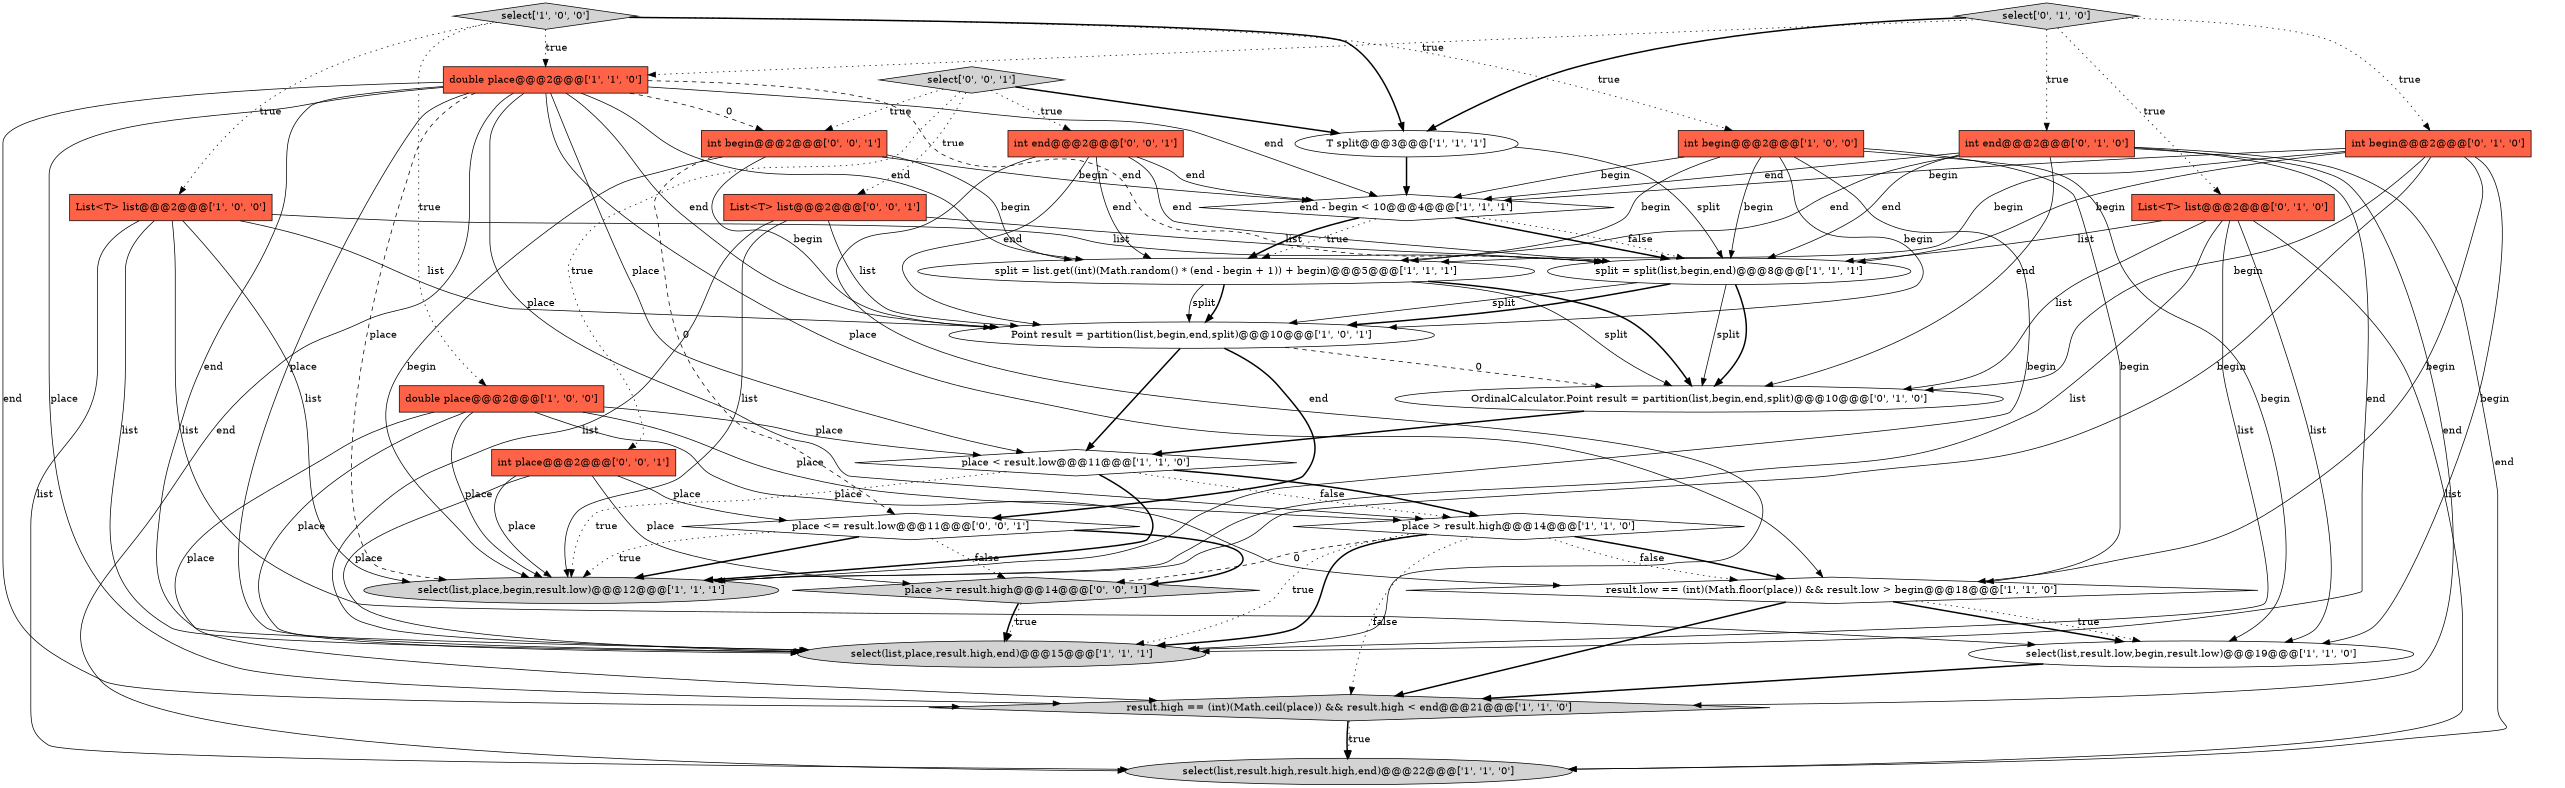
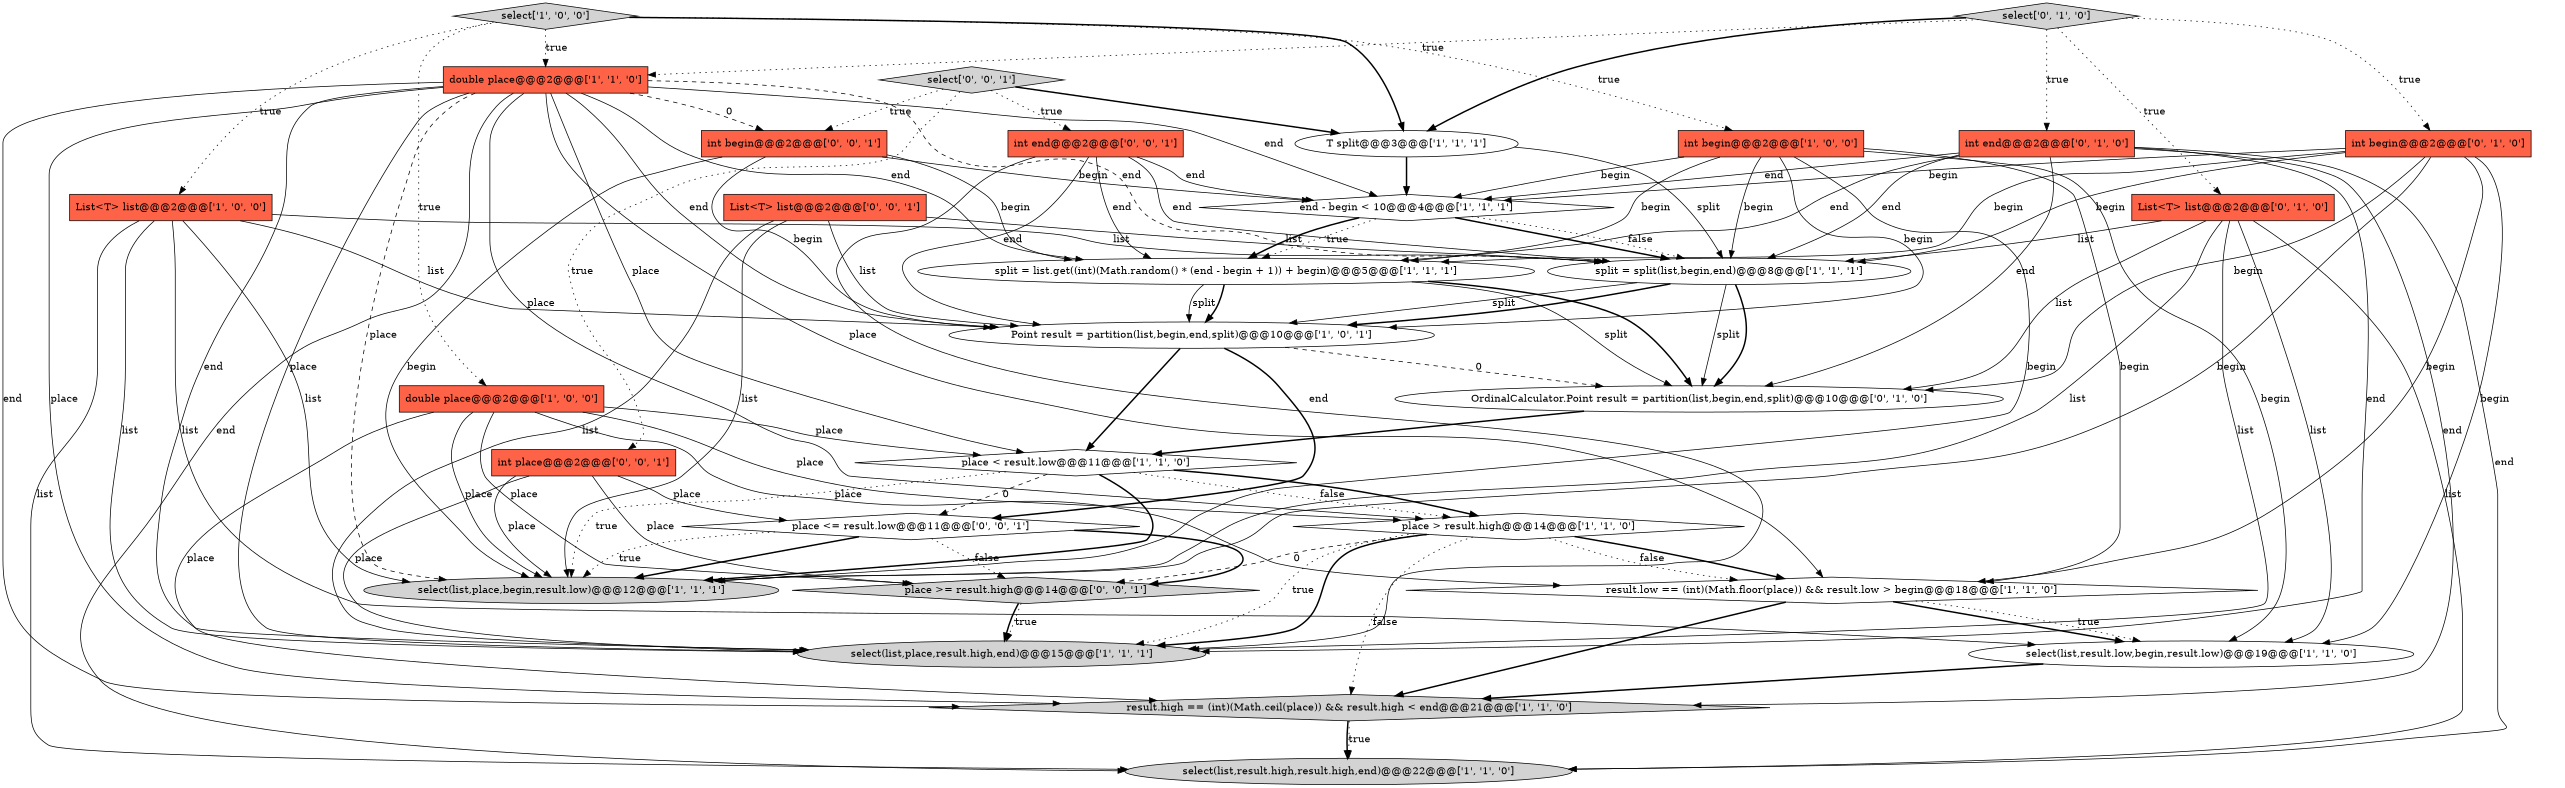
  digraph {
    node [fillcolor=tomato shape=box style=filled]
    edge [style=solid]
    n1 [label="int begin@@@2@@@['0', '0', '1']"]
    n2 [fillcolor=white label="end - begin < 10@@@4@@@['1', '1', '1']" shape=diamond]
    n3 [fillcolor=white label="split = list.get((int)(Math.random() * (end - begin + 1)) + begin)@@@5@@@['1', '1', '1']" shape=ellipse]
    n4 [fillcolor=white label="Point result = partition(list,begin,end,split)@@@10@@@['1', '0', '1']" shape=ellipse]
    n5 [fillcolor=lightgray label="select(list,place,begin,result.low)@@@12@@@['1', '1', '1']" shape=ellipse]
    n6 [fillcolor=white label="split = split(list,begin,end)@@@8@@@['1', '1', '1']" shape=ellipse]
    n7 [fillcolor=white label="OrdinalCalculator.Point result = partition(list,begin,end,split)@@@10@@@['0', '1', '0']" shape=ellipse]
    n8 [fillcolor=white label="place < result.low@@@11@@@['1', '1', '0']" shape=diamond]
    n9 [fillcolor=white label="place <= result.low@@@11@@@['0', '0', '1']" shape=diamond]
    n10 [fillcolor=lightgray label="select['1', '0', '0']" shape=diamond]
    n11 [label="double place@@@2@@@['1', '1', '0']"]
    n12 [fillcolor=white label="T split@@@3@@@['1', '1', '1']" shape=ellipse]
    n13 [label="int begin@@@2@@@['1', '0', '0']"]
    n14 [label="List<T> list@@@2@@@['1', '0', '0']"]
    n15 [label="double place@@@2@@@['1', '0', '0']"]
    n16 [fillcolor=lightgray label="result.high == (int)(Math.ceil(place)) && result.high < end@@@21@@@['1', '1', '0']" shape=diamond]
    n17 [fillcolor=white label="place > result.high@@@14@@@['1', '1', '0']" shape=diamond]
    n18 [fillcolor=lightgray label="select(list,place,result.high,end)@@@15@@@['1', '1', '1']" shape=ellipse]
    n19 [fillcolor=white label="result.low == (int)(Math.floor(place)) && result.low > begin@@@18@@@['1', '1', '0']" shape=diamond]
    n20 [fillcolor=lightgray label="select(list,result.high,result.high,end)@@@22@@@['1', '1', '0']" shape=ellipse]
    n21 [fillcolor=white label="select(list,result.low,begin,result.low)@@@19@@@['1', '1', '0']" shape=ellipse]
    n22 [fillcolor=lightgray label="place >= result.high@@@14@@@['0', '0', '1']" shape=diamond]
    n23 [label="List<T> list@@@2@@@['0', '0', '1']"]
    n24 [label="int place@@@2@@@['0', '0', '1']"]
    n25 [label="List<T> list@@@2@@@['0', '1', '0']"]
    n26 [fillcolor=lightgray label="select['0', '0', '1']" shape=diamond]
    n27 [label="int end@@@2@@@['0', '0', '1']"]
    n28 [label="int end@@@2@@@['0', '1', '0']"]
    n29 [fillcolor=lightgray label="select['0', '1', '0']" shape=diamond]
    n30 [label="int begin@@@2@@@['0', '1', '0']"]
    n1 -> n2 [label=begin]
    n1 -> n3 [label=begin]
    n1 -> n4 [label=begin]
    n1 -> n5 [label=begin]
    n2 -> n3 [label=true style=dotted]
    n2 -> n3 [style=bold]
    n2 -> n6 [style=bold]
    n2 -> n6 [label=false style=dotted]
    n3 -> n4 [label=split]
    n3 -> n4 [style=bold]
    n3 -> n7 [label=split]
    n3 -> n7 [style=bold]
    n4 -> n7 [label=0 style=dashed]
    n4 -> n8 [style=bold]
    n4 -> n9 [style=bold]
    n6 -> n4 [label=split]
    n6 -> n4 [style=bold]
    n6 -> n7 [label=split]
    n6 -> n7 [style=bold]
    n7 -> n8 [style=bold]
    n8 -> n5 [style=bold]
    n8 -> n5 [label=true style=dotted]
-   n1 -> n9 [label=0 style=dashed]
+   n8 -> n9 [label=0 style=dashed]
    n8 -> n17 [label=false style=dotted]
    n8 -> n17 [style=bold]
    n9 -> n5 [label=true style=dotted]
    n9 -> n5 [style=bold]
    n9 -> n22 [style=bold]
    n9 -> n22 [label=false style=dotted]
    n10 -> n11 [label=true style=dotted]
    n10 -> n12 [style=bold]
    n10 -> n13 [label=true style=dotted]
    n10 -> n14 [label=true style=dotted]
    n10 -> n15 [label=true style=dotted]
    n11 -> n1 [label=0 style=dashed]
    n11 -> n2 [label=end]
    n11 -> n3 [label=end]
    n11 -> n4 [label=end]
    n11 -> n5 [label=place style=dashed]
    n11 -> n6 [label=end style=dashed]
    n11 -> n8 [label=place]
    n11 -> n16 [label=end]
    n11 -> n16 [label=place]
    n11 -> n17 [label=place]
    n11 -> n18 [label=end]
    n11 -> n18 [label=place]
    n11 -> n19 [label=place]
    n11 -> n20 [label=end]
    n12 -> n2 [style=bold]
    n12 -> n6 [label=split]
    n13 -> n2 [label=begin]
    n13 -> n3 [label=begin]
    n13 -> n4 [label=begin]
    n13 -> n5 [label=begin]
    n13 -> n6 [label=begin]
    n13 -> n19 [label=begin]
    n13 -> n21 [label=begin]
    n14 -> n4 [label=list]
    n14 -> n5 [label=list]
    n14 -> n6 [label=list]
    n14 -> n18 [label=list]
    n14 -> n20 [label=list]
    n14 -> n21 [label=list]
    n15 -> n5 [label=place]
    n15 -> n8 [label=place]
    n15 -> n16 [label=place]
    n15 -> n17 [label=place]
-   n15 -> n18 [label=place]
+   n15 -> n22 [label=place]
    n15 -> n19 [label=place]
    n16 -> n20 [label=true style=dotted]
    n16 -> n20 [style=bold]
    n17 -> n16 [label=false style=dotted]
    n17 -> n18 [style=bold]
    n17 -> n18 [label=true style=dotted]
    n17 -> n19 [label=false style=dotted]
    n17 -> n19 [style=bold]
    n17 -> n22 [label=0 style=dashed]
    n19 -> n16 [style=bold]
    n19 -> n21 [style=bold]
    n19 -> n21 [label=true style=dotted]
    n21 -> n16 [style=bold]
    n22 -> n18 [style=bold]
    n22 -> n18 [label=true style=dotted]
    n23 -> n4 [label=list]
    n23 -> n5 [label=list]
    n23 -> n6 [label=list]
    n23 -> n18 [label=list]
    n24 -> n5 [label=place]
    n24 -> n9 [label=place]
    n24 -> n18 [label=place]
    n24 -> n22 [label=place]
    n25 -> n5 [label=list]
    n25 -> n6 [label=list]
    n25 -> n7 [label=list]
    n25 -> n18 [label=list]
    n25 -> n20 [label=list]
    n25 -> n21 [label=list]
    n26 -> n1 [label=true style=dotted]
    n26 -> n12 [style=bold]
-   n26 -> n23 [label=true style=dotted]
    n26 -> n24 [label=true style=dotted]
    n26 -> n27 [label=true style=dotted]
    n27 -> n2 [label=end]
    n27 -> n3 [label=end]
    n27 -> n4 [label=end]
    n27 -> n6 [label=end]
    n27 -> n18 [label=end]
    n28 -> n2 [label=end]
    n28 -> n3 [label=end]
    n28 -> n6 [label=end]
    n28 -> n7 [label=end]
    n28 -> n16 [label=end]
    n28 -> n18 [label=end]
    n28 -> n20 [label=end]
    n29 -> n11 [label=true style=dotted]
    n29 -> n12 [style=bold]
    n29 -> n25 [label=true style=dotted]
    n29 -> n28 [label=true style=dotted]
    n29 -> n30 [label=true style=dotted]
    n30 -> n2 [label=begin]
    n30 -> n3 [label=begin]
    n30 -> n5 [label=begin]
    n30 -> n6 [label=begin]
    n30 -> n7 [label=begin]
    n30 -> n19 [label=begin]
    n30 -> n21 [label=begin]
  }
